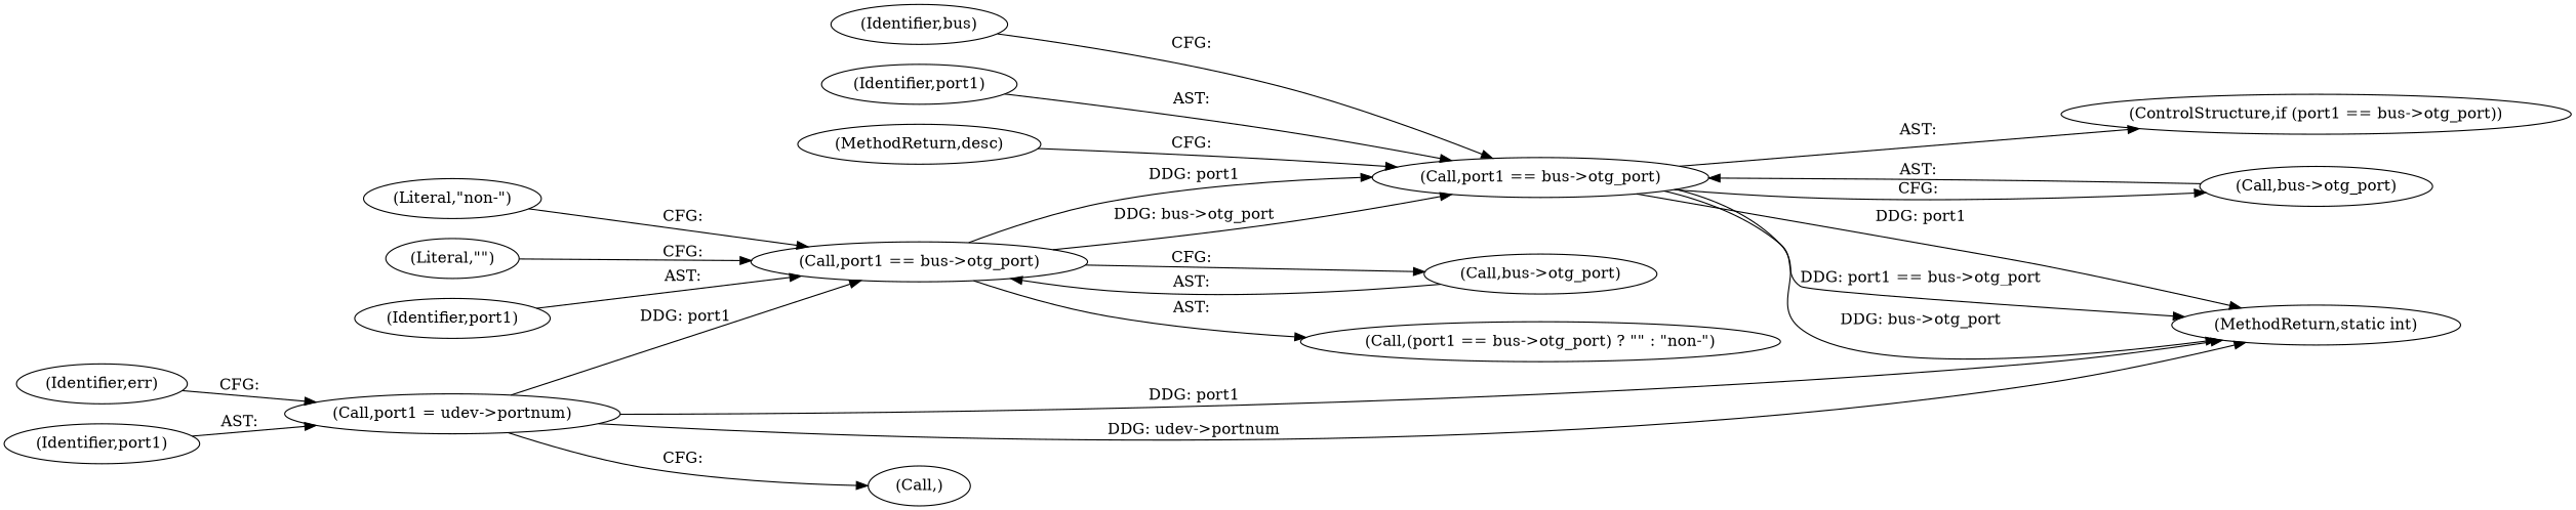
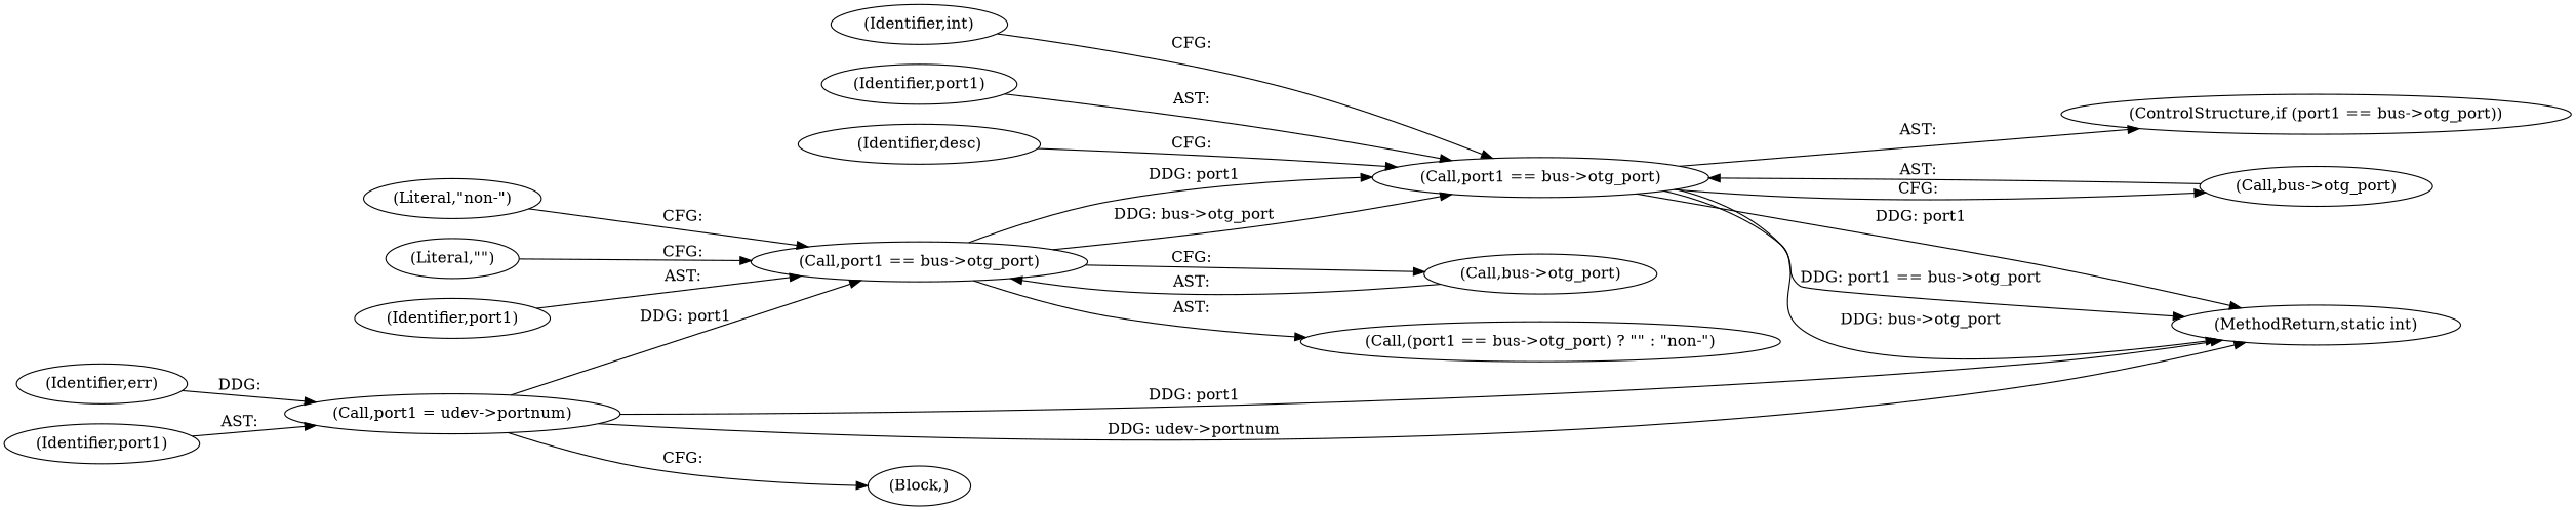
  digraph {
    rankdir=LR
    n1 [label="(Call,port1 == bus->otg_port)"]
    n2 [label="(MethodReturn,static int)"]
    n3 [label="(Call,bus->otg_port)"]
    n4 [label="(ControlStructure,if (port1 == bus->otg_port))"]
    n5 [label="(Call,port1 == bus->otg_port)"]
    n6 [label="(Call,bus->otg_port)"]
    n7 [label="(Call,(port1 == bus->otg_port) ? \"\" : \"non-\")"]
    n8 [label="(Call,port1 = udev->portnum)"]
-   n9 [label="(Call,)"]
+   n9 [label="(Block,)"]
    n10 [label="(Literal,\"non-\")"]
-   n11 [label="(Identifier,bus)"]
+   n11 [label="(Identifier,int)"]
    n12 [label="(Identifier,err)"]
    n13 [label="(Identifier,port1)"]
    n14 [label="(Literal,\"\")"]
    n15 [label="(Identifier,port1)"]
-   n16 [label="(MethodReturn,desc)"]
+   n16 [label="(Identifier,desc)"]
    n17 [label="(Identifier,port1)"]
    n1 -> n2 [label="DDG: port1"]
    n1 -> n2 [label="DDG: port1 == bus->otg_port"]
    n1 -> n2 [label="DDG: bus->otg_port"]
    n1 -> n3 [label="CFG: "]
    n1 -> n4 [label="AST: "]
    n3 -> n1 [label="AST: "]
    n5 -> n1 [label="DDG: port1"]
    n5 -> n1 [label="DDG: bus->otg_port"]
    n5 -> n6 [label="CFG: "]
    n5 -> n7 [label="AST: "]
    n6 -> n5 [label="AST: "]
    n8 -> n2 [label="DDG: port1"]
    n8 -> n2 [label="DDG: udev->portnum"]
    n8 -> n5 [label="DDG: port1"]
    n8 -> n9 [label="CFG: "]
    n10 -> n5 [label="CFG: "]
    n11 -> n1 [label="CFG: "]
-   n12 -> n8 [label="CFG: "]
+   n12 -> n8 [label="DDG: "]
    n13 -> n8 [label="AST: "]
    n14 -> n5 [label="CFG: "]
    n15 -> n1 [label="AST: "]
    n16 -> n1 [label="CFG: "]
    n17 -> n5 [label="AST: "]
  }
